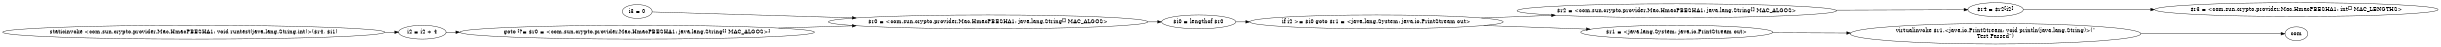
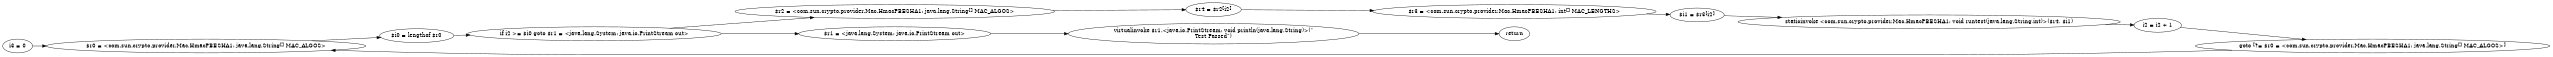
  digraph {
    rankdir=LR
    n1 [label="i3 = 0"]
    "$r0 = <com.sun.crypto.provider.Mac.HmacPBESHA1: java.lang.String[] MAC_ALGOS>"
    "$i0 = lengthof $r0"
    "if i2 >= $i0 goto $r1 = <java.lang.System: java.io.PrintStream out>"
    "$r2 = <com.sun.crypto.provider.Mac.HmacPBESHA1: java.lang.String[] MAC_ALGOS>"
    "$r1 = <java.lang.System: java.io.PrintStream out>"
    "$r4 = $r2[i2]"
    "virtualinvoke $r1.<java.io.PrintStream: void println(java.lang.String)>(\"\nTest Passed\")"
    "$r3 = <com.sun.crypto.provider.Mac.HmacPBESHA1: int[] MAC_LENGTHS>"
+   "$i1 = $r3[i2]"
    "staticinvoke <com.sun.crypto.provider.Mac.HmacPBESHA1: void runtest(java.lang.String,int)>($r4, $i1)"
-   "i2 = i2 + 1" [label="i2 = i2 + 4"]
+   "i2 = i2 + 1"
    "goto [?= $r0 = <com.sun.crypto.provider.Mac.HmacPBESHA1: java.lang.String[] MAC_ALGOS>]"
-   return [label=com]
+   return
    n1 -> "$r0 = <com.sun.crypto.provider.Mac.HmacPBESHA1: java.lang.String[] MAC_ALGOS>"
    "$r0 = <com.sun.crypto.provider.Mac.HmacPBESHA1: java.lang.String[] MAC_ALGOS>" -> "$i0 = lengthof $r0"
    "$i0 = lengthof $r0" -> "if i2 >= $i0 goto $r1 = <java.lang.System: java.io.PrintStream out>"
    "if i2 >= $i0 goto $r1 = <java.lang.System: java.io.PrintStream out>" -> "$r2 = <com.sun.crypto.provider.Mac.HmacPBESHA1: java.lang.String[] MAC_ALGOS>"
    "if i2 >= $i0 goto $r1 = <java.lang.System: java.io.PrintStream out>" -> "$r1 = <java.lang.System: java.io.PrintStream out>"
    "$r2 = <com.sun.crypto.provider.Mac.HmacPBESHA1: java.lang.String[] MAC_ALGOS>" -> "$r4 = $r2[i2]"
    "$r1 = <java.lang.System: java.io.PrintStream out>" -> "virtualinvoke $r1.<java.io.PrintStream: void println(java.lang.String)>(\"\nTest Passed\")"
    "$r4 = $r2[i2]" -> "$r3 = <com.sun.crypto.provider.Mac.HmacPBESHA1: int[] MAC_LENGTHS>"
    "virtualinvoke $r1.<java.io.PrintStream: void println(java.lang.String)>(\"\nTest Passed\")" -> return
+   "$r3 = <com.sun.crypto.provider.Mac.HmacPBESHA1: int[] MAC_LENGTHS>" -> "$i1 = $r3[i2]"
+   "$i1 = $r3[i2]" -> "staticinvoke <com.sun.crypto.provider.Mac.HmacPBESHA1: void runtest(java.lang.String,int)>($r4, $i1)"
    "staticinvoke <com.sun.crypto.provider.Mac.HmacPBESHA1: void runtest(java.lang.String,int)>($r4, $i1)" -> "i2 = i2 + 1"
    "i2 = i2 + 1" -> "goto [?= $r0 = <com.sun.crypto.provider.Mac.HmacPBESHA1: java.lang.String[] MAC_ALGOS>]"
    "goto [?= $r0 = <com.sun.crypto.provider.Mac.HmacPBESHA1: java.lang.String[] MAC_ALGOS>]" -> "$r0 = <com.sun.crypto.provider.Mac.HmacPBESHA1: java.lang.String[] MAC_ALGOS>"
  }
